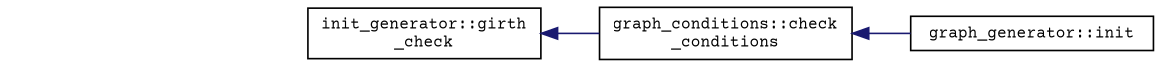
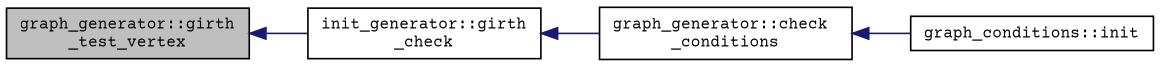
  digraph {
    fontname="Courier Prime"
    rankdir=LR
    node [color=black fillcolor=white fontname="Courier Prime" fontsize=10 shape=record style=filled]
    edge [color=midnightblue dir=back fontname="Courier Prime" fontsize=10 labelfontname=Helvetica labelfontsize=10 style=solid]
+   n1 [fillcolor=grey75 fontcolor=black height=0.2 label="graph_generator::girth\l_test_vertex" width=0.4]
    n2 [height=0.2 label="init_generator::girth\l_check" width=0.4]
-   n3 [height=0.2 label="graph_conditions::check\l_conditions" width=0.4]
-   n4 [height=0.2 label="graph_generator::init" width=0.4]
+   n3 [height=0.2 label="graph_generator::check\l_conditions" width=0.4]
+   n4 [height=0.2 label="graph_conditions::init" width=0.4]
+   n1 -> n2
    n2 -> n3
    n3 -> n4
  }
